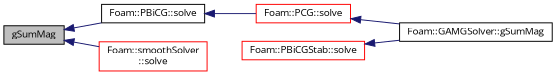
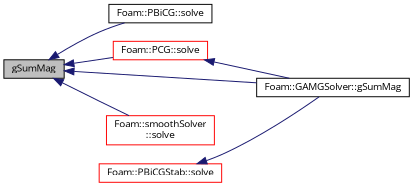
  digraph {
    fontname="Open Sans"
    rankdir=LR
    node [color=black fontname="Open Sans" fontsize=10 shape=record]
    edge [color=midnightblue dir=back fontname="Open Sans" fontsize=10 labelfontname=Helvetica labelfontsize=10 style=solid]
    n1 [fillcolor=grey75 fontcolor=black height=0.2 label=gSumMag style=filled width=0.4]
    n2 [height=0.2 label="Foam::PBiCG::solve" width=0.4]
    n3 [color=red height=0.2 label="Foam::PCG::solve" width=0.4]
    n4 [height=0.2 label="Foam::GAMGSolver::gSumMag" width=0.4]
    n5 [color=red height=0.2 label="Foam::smoothSolver\l::solve" width=0.4]
    n6 [color=red height=0.2 label="Foam::PBiCGStab::solve" width=0.4]
    n1 -> n2
-   n2 -> n3
+   n1 -> n3
+   n1 -> n4
    n1 -> n5
    n3 -> n4
    n6 -> n4
  }
